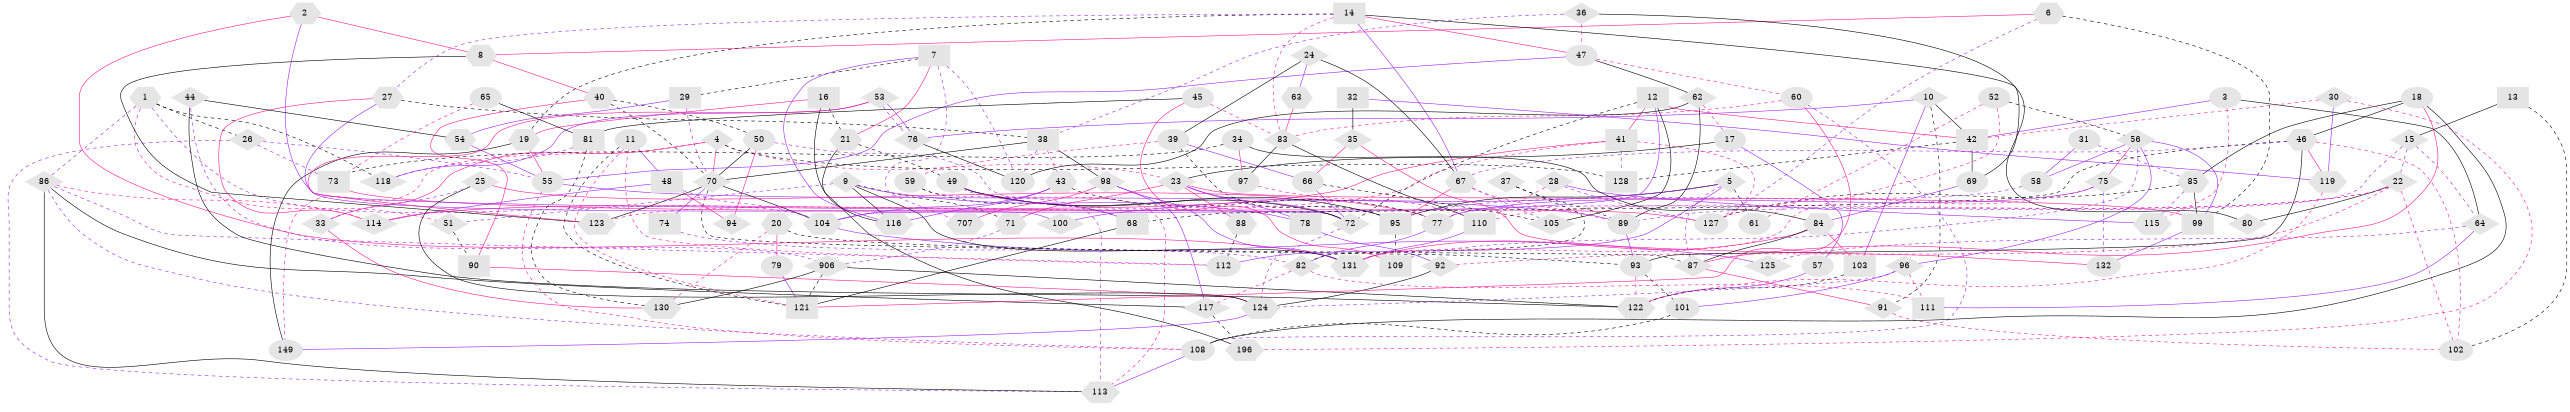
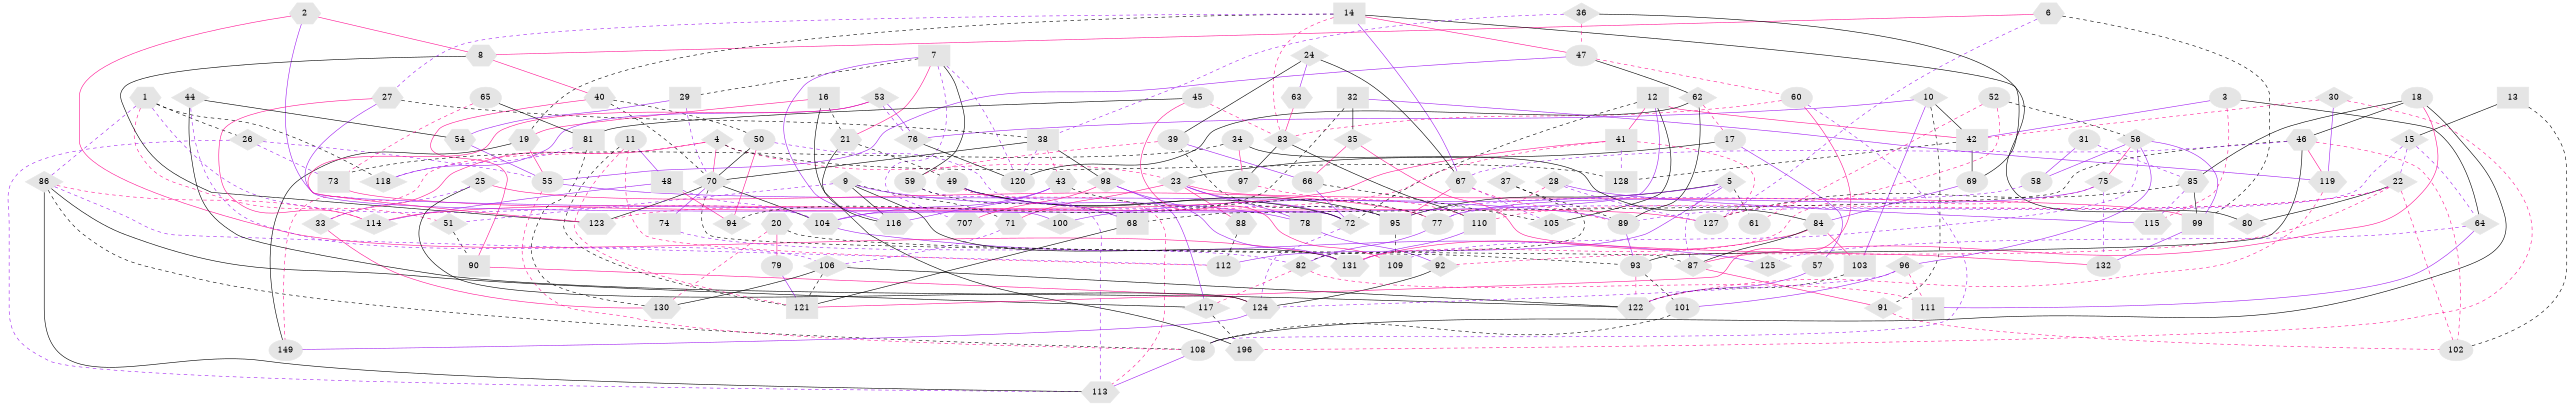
  graph {
    node [color=gray90 shape=diamond style=filled]
    edge [color=purple style=solid]
    1 [shape=hexagon]
    26
    51
    86
    104 [shape=hexagon]
    118
    55 [shape=ellipse]
    73 [shape=box]
    113 [shape=hexagon]
    90 [shape=box]
    112 [shape=ellipse]
    108 [shape=ellipse]
    114
    117
    125
    2 [shape=hexagon]
    8 [shape=hexagon]
    72
    131 [shape=hexagon]
    40 [shape=hexagon]
    123 [shape=hexagon]
    124 [shape=hexagon]
    3 [shape=ellipse]
    42 [shape=box]
    64
    115 [shape=hexagon]
    17 [shape=ellipse]
    23
    57 [shape=ellipse]
    128 [shape=box]
    69 [shape=ellipse]
    111 [shape=box]
    4
    33
    70
    n36 [label=149 shape=ellipse]
    99 [shape=box]
    71 [shape=hexagon]
    78 [shape=box]
    88 [shape=hexagon]
    130 [shape=hexagon]
    87
    74 [shape=box]
    61 [shape=ellipse]
    5
    95 [shape=box]
    100
    91
    109 [shape=box]
    6 [shape=hexagon]
    127 [shape=ellipse]
    132 [shape=ellipse]
    7 [shape=box]
    21 [shape=hexagon]
    29 [shape=box]
    59 [shape=ellipse]
    n57 [label=707 shape=hexagon]
    116 [shape=hexagon]
    120 [shape=ellipse]
    49 [shape=ellipse]
    n61 [label=196 shape=hexagon]
    54 [shape=hexagon]
    68 [shape=box]
    50 [shape=ellipse]
    9
-   106 [label=906]
+   106
    92
    10
    76
    103 [shape=box]
    102 [shape=ellipse]
    122 [shape=hexagon]
    11 [shape=ellipse]
    48 [shape=box]
    121 [shape=box]
    94
    12 [shape=box]
    41 [shape=box]
    105
    13 [shape=box]
    15
    22
    77 [shape=ellipse]
    14 [shape=box]
    19 [shape=hexagon]
    27 [shape=hexagon]
    47 [shape=ellipse]
    67 [shape=hexagon]
    80
    83
    38 [shape=box]
    60 [shape=ellipse]
    62
    89 [shape=ellipse]
    110 [shape=box]
    97 [shape=ellipse]
    82
    16 [shape=box]
    18 [shape=ellipse]
    46 [shape=hexagon]
    85 [shape=hexagon]
    93 [shape=ellipse]
    119 [shape=hexagon]
    20 [shape=hexagon]
    79 [shape=ellipse]
    101 [shape=ellipse]
    24
    39 [shape=ellipse]
    63 [shape=hexagon]
    66 [shape=ellipse]
    25
    43 [shape=hexagon]
    98
    28
    30
    31 [shape=ellipse]
    58 [shape=ellipse]
    32 [shape=box]
    35
    34 [shape=ellipse]
    84 [shape=hexagon]
    36
    37
    44
    45 [shape=ellipse]
    81 [shape=box]
    52 [shape=ellipse]
    56
    75
    96
    53
    65 [shape=ellipse]
    1 -- 26 [color=black style=dashed]
    1 -- 51 [color=deeppink style=dashed]
    1 -- 86 [style=dashed]
    1 -- 104 [style=dashed]
    1 -- 118 [color=black style=dashed]
    26 -- 55 [style=dashed]
    26 -- 73 [style=dashed]
    26 -- 113 [style=dashed]
    51 -- 90 [color=black style=dashed]
    86 -- 113 [color=black]
    86 -- 112 [style=dashed]
-   86 -- 108 [style=dashed]
+   86 -- 108 [color=black style=dashed]
    86 -- 114 [color=deeppink style=dashed]
    86 -- 117 [color=black]
    104 -- 125
    55 -- 108 [color=deeppink style=dashed]
    55 -- 89
    73 -- 127 [color=deeppink]
    90 -- 124 [color=deeppink]
    108 -- 113
    117 -- n61 [color=black style=dashed]
    2 -- 8 [color=deeppink]
    2 -- 72
    2 -- 131 [color=deeppink]
    8 -- 40 [color=deeppink]
    8 -- 123 [color=black]
    72 -- 124 [style=dashed]
    40 -- 90 [color=deeppink]
    40 -- 70 [color=black style=dashed]
    40 -- 50 [color=black style=dashed]
    124 -- n36
    3 -- 42
    3 -- 64 [color=black]
    3 -- 115 [color=deeppink style=dashed]
    42 -- 128 [color=black style=dashed]
    42 -- 69 [color=black]
    64 -- 125 [style=dashed]
    64 -- 111
    17 -- 23 [color=black]
    17 -- 57
    23 -- 72
    23 -- 99 [color=deeppink]
    23 -- 71 [color=deeppink]
    23 -- 78
    23 -- 88 [color=deeppink]
    57 -- 122
    69 -- 84
    4 -- 23 [color=deeppink style=dashed]
    4 -- 128 [color=black style=dashed]
    4 -- 33 [color=deeppink]
    4 -- 70 [color=deeppink]
    4 -- n36 [color=deeppink style=dashed]
    33 -- 130 [color=deeppink]
    70 -- 104 [color=black]
    70 -- 123 [color=black]
    70 -- 87 [color=black style=dashed]
    70 -- 74
    99 -- 132
    71 -- 106 [style=dashed]
    78 -- 92
    88 -- 112 [color=black style=dashed]
    87 -- 91 [color=deeppink]
    74 -- 82 [style=dashed]
    5 -- 112
    5 -- 87 [style=dashed]
    5 -- 61 [color=black style=dashed]
    5 -- 95 [color=black]
    5 -- 100
    95 -- 109 [color=black style=dashed]
    91 -- 102 [color=deeppink style=dashed]
    6 -- 8 [color=deeppink]
    6 -- 99 [color=black style=dashed]
    6 -- 127 [style=dashed]
    7 -- 21 [color=deeppink]
    7 -- 29 [color=black style=dashed]
+   7 -- 59 [color=black]
    7 -- n57 [style=dashed]
    7 -- 116
    7 -- 120 [style=dashed]
    21 -- 49 [color=black style=dashed]
    21 -- n61 [color=black]
    29 -- 70 [style=dashed]
    29 -- 54
    59 -- 113 [style=dashed]
    59 -- 68 [color=black style=dashed]
    49 -- 113 [color=deeppink style=dashed]
    49 -- 72 [color=black]
    49 -- 95 [color=black]
    49 -- 68
    54 -- 55
    68 -- 121 [color=black]
    50 -- 70 [color=black]
    50 -- 95 [style=dashed]
    50 -- 94 [color=deeppink]
    9 -- 51 [style=dashed]
    9 -- 131 [color=black]
    9 -- 71 [color=black style=dashed]
    9 -- 78
    9 -- 116 [color=black]
    106 -- 130 [color=black]
    106 -- 122 [color=black]
    106 -- 121 [color=black style=dashed]
    92 -- 124 [color=black]
    10 -- 42 [color=black]
    10 -- 91 [color=black style=dashed]
    10 -- 76
    10 -- 103
    76 -- 120 [color=black]
    103 -- 122 [color=black style=dashed]
    11 -- 112 [color=deeppink style=dashed]
    11 -- 48
    11 -- 121 [color=black style=dashed]
    11 -- 121 [color=deeppink style=dashed]
    48 -- 104 [style=dashed]
    48 -- 114
    48 -- 94 [color=deeppink]
    12 -- 104
    12 -- 72 [color=black style=dashed]
    12 -- 42 [color=deeppink]
    12 -- 41 [color=deeppink]
    12 -- 105 [color=black]
    41 -- 114 [color=deeppink]
    41 -- 123 [color=deeppink style=dashed]
    41 -- 128 [style=dashed]
    41 -- 127 [color=deeppink style=dashed]
    13 -- 102 [color=black style=dashed]
    13 -- 15 [color=black]
    15 -- 64 [style=dashed]
    15 -- 22 [style=dashed]
    15 -- 77 [style=dashed]
    22 -- 92 [color=deeppink style=dashed]
    22 -- 102 [color=deeppink style=dashed]
    22 -- 80 [color=black]
    22 -- 89 [style=dashed]
    22 -- 110 [color=deeppink style=dashed]
    77 -- 82
    14 -- 19 [color=black style=dashed]
    14 -- 27 [style=dashed]
    14 -- 47 [color=deeppink]
    14 -- 67
    14 -- 80 [color=black]
    14 -- 83 [color=deeppink style=dashed]
    19 -- 55 [color=deeppink]
    19 -- n36 [color=black]
    27 -- 114 [color=deeppink]
    27 -- 100
    27 -- 38 [color=black style=dashed]
    47 -- 55
    47 -- 60 [color=deeppink style=dashed]
    47 -- 62 [color=black]
    67 -- 95 [color=deeppink]
    67 -- 105 [style=dashed]
    67 -- 89 [color=deeppink style=dashed]
    83 -- 110 [color=black]
    83 -- 97 [color=black]
    38 -- 70 [color=black]
    38 -- 120 [style=dashed]
    38 -- 43 [color=deeppink style=dashed]
    38 -- 98 [color=black]
    60 -- 108 [style=dashed]
    60 -- 121 [color=deeppink]
    60 -- 83 [color=deeppink style=dashed]
    62 -- 17 [color=deeppink style=dashed]
    62 -- 120 [color=black]
    62 -- 89 [color=black]
    89 -- 93
    110 -- 131
    97 -- 110 [color=deeppink style=dashed]
    82 -- 117 [color=deeppink style=dashed]
    82 -- 111 [color=deeppink style=dashed]
    16 -- 21 [color=black style=dashed]
    16 -- 116 [color=black]
    16 -- 19 [color=deeppink]
    18 -- 108 [color=black]
    18 -- 87 [color=deeppink]
    18 -- 46 [color=black]
    18 -- 85 [color=black]
    46 -- 68 [color=black style=dashed]
    46 -- 102 [color=deeppink style=dashed]
    46 -- 67 [style=dashed]
    46 -- 93 [color=black]
    46 -- 119 [color=deeppink]
    85 -- 115 [style=dashed]
    85 -- 99 [color=black]
    85 -- 127 [color=black style=dashed]
    93 -- 122 [color=deeppink style=dashed]
    93 -- 101 [color=black style=dashed]
    119 -- 122 [color=deeppink style=dashed]
    20 -- 130 [color=deeppink style=dashed]
    20 -- 93 [color=black style=dashed]
    20 -- 79 [color=deeppink]
    79 -- 121
    101 -- 108 [color=black style=dashed]
    24 -- 67 [color=black]
    24 -- 39 [color=black]
    24 -- 63
    39 -- 95 [color=black style=dashed]
    39 -- 59 [color=deeppink style=dashed]
    39 -- 66
    63 -- 83 [color=deeppink]
    66 -- 72
    66 -- 105 [color=black style=dashed]
    25 -- 124 [color=black]
    25 -- 33 [style=dashed]
    25 -- 77 [color=deeppink]
    43 -- 104
    43 -- 116
    43 -- 77 [color=black style=dashed]
    98 -- 117
    98 -- 131
    98 -- n57 [color=deeppink]
    28 -- 115
    28 -- 127 [style=dashed]
    28 -- 110 [color=deeppink style=dashed]
    30 -- 42 [color=deeppink style=dashed]
    30 -- n61 [color=deeppink style=dashed]
    30 -- 119
    31 -- 85 [style=dashed]
    31 -- 58
    58 -- 95 [style=dashed]
+   32 -- 94 [color=black style=dashed]
    32 -- 119
    32 -- 35 [color=black]
    35 -- 132 [color=deeppink]
    35 -- 66 [color=deeppink]
    34 -- 73 [color=black style=dashed]
    34 -- 97 [color=deeppink]
    34 -- 84 [color=black]
    84 -- 131 [color=deeppink]
    84 -- 87 [color=black]
    84 -- 103 [color=deeppink]
    36 -- 69 [color=black]
    36 -- 47 [color=deeppink style=dashed]
    36 -- 38 [style=dashed]
    37 -- 89 [color=black style=dashed]
    37 -- 82 [color=black style=dashed]
    44 -- 54 [color=black]
    44 -- 106 [style=dashed]
    44 -- 122 [color=black]
    45 -- 109 [color=deeppink]
    45 -- 83 [color=deeppink style=dashed]
    45 -- 81 [color=black]
    81 -- 118 [style=dashed]
    81 -- 130 [color=black style=dashed]
    52 -- 131 [color=deeppink style=dashed]
    52 -- 61 [color=deeppink style=dashed]
    52 -- 56 [color=black style=dashed]
    56 -- 99
    56 -- 109 [style=dashed]
    56 -- 58
    56 -- 75 [color=deeppink]
    56 -- 96
    75 -- 127 [color=deeppink style=dashed]
    75 -- 132 [style=dashed]
    75 -- 77
    96 -- 124 [style=dashed]
    96 -- 111 [color=deeppink style=dashed]
    96 -- 101
    53 -- 118
    53 -- 123 [color=deeppink]
    53 -- 76 [style=dashed]
    53 -- 76
    65 -- 73 [color=deeppink style=dashed]
    65 -- 81 [color=black]
  }
